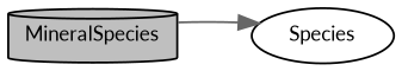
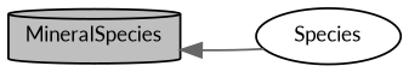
  digraph {
    rankdir=LR
    fontname=Lato
    node [color=black fontname=Lato fontsize=10 style=filled]
    n1 [fillcolor=grey75 fontcolor=black height=0.2 label=MineralSpecies shape=cylinder width=0.4]
    n2 [fillcolor=white height=0.2 label=Species shape=ellipse width=0.4]
-   n2 -> n1 [color=gray40 dir=back fontname=Lato fontsize=10 labelfontname=Helvetica labelfontsize=10 style=solid]
+   n1 -> n2 [color=gray40 dir=back fontname=Lato fontsize=10 labelfontname=Helvetica labelfontsize=10 style=solid]
  }
